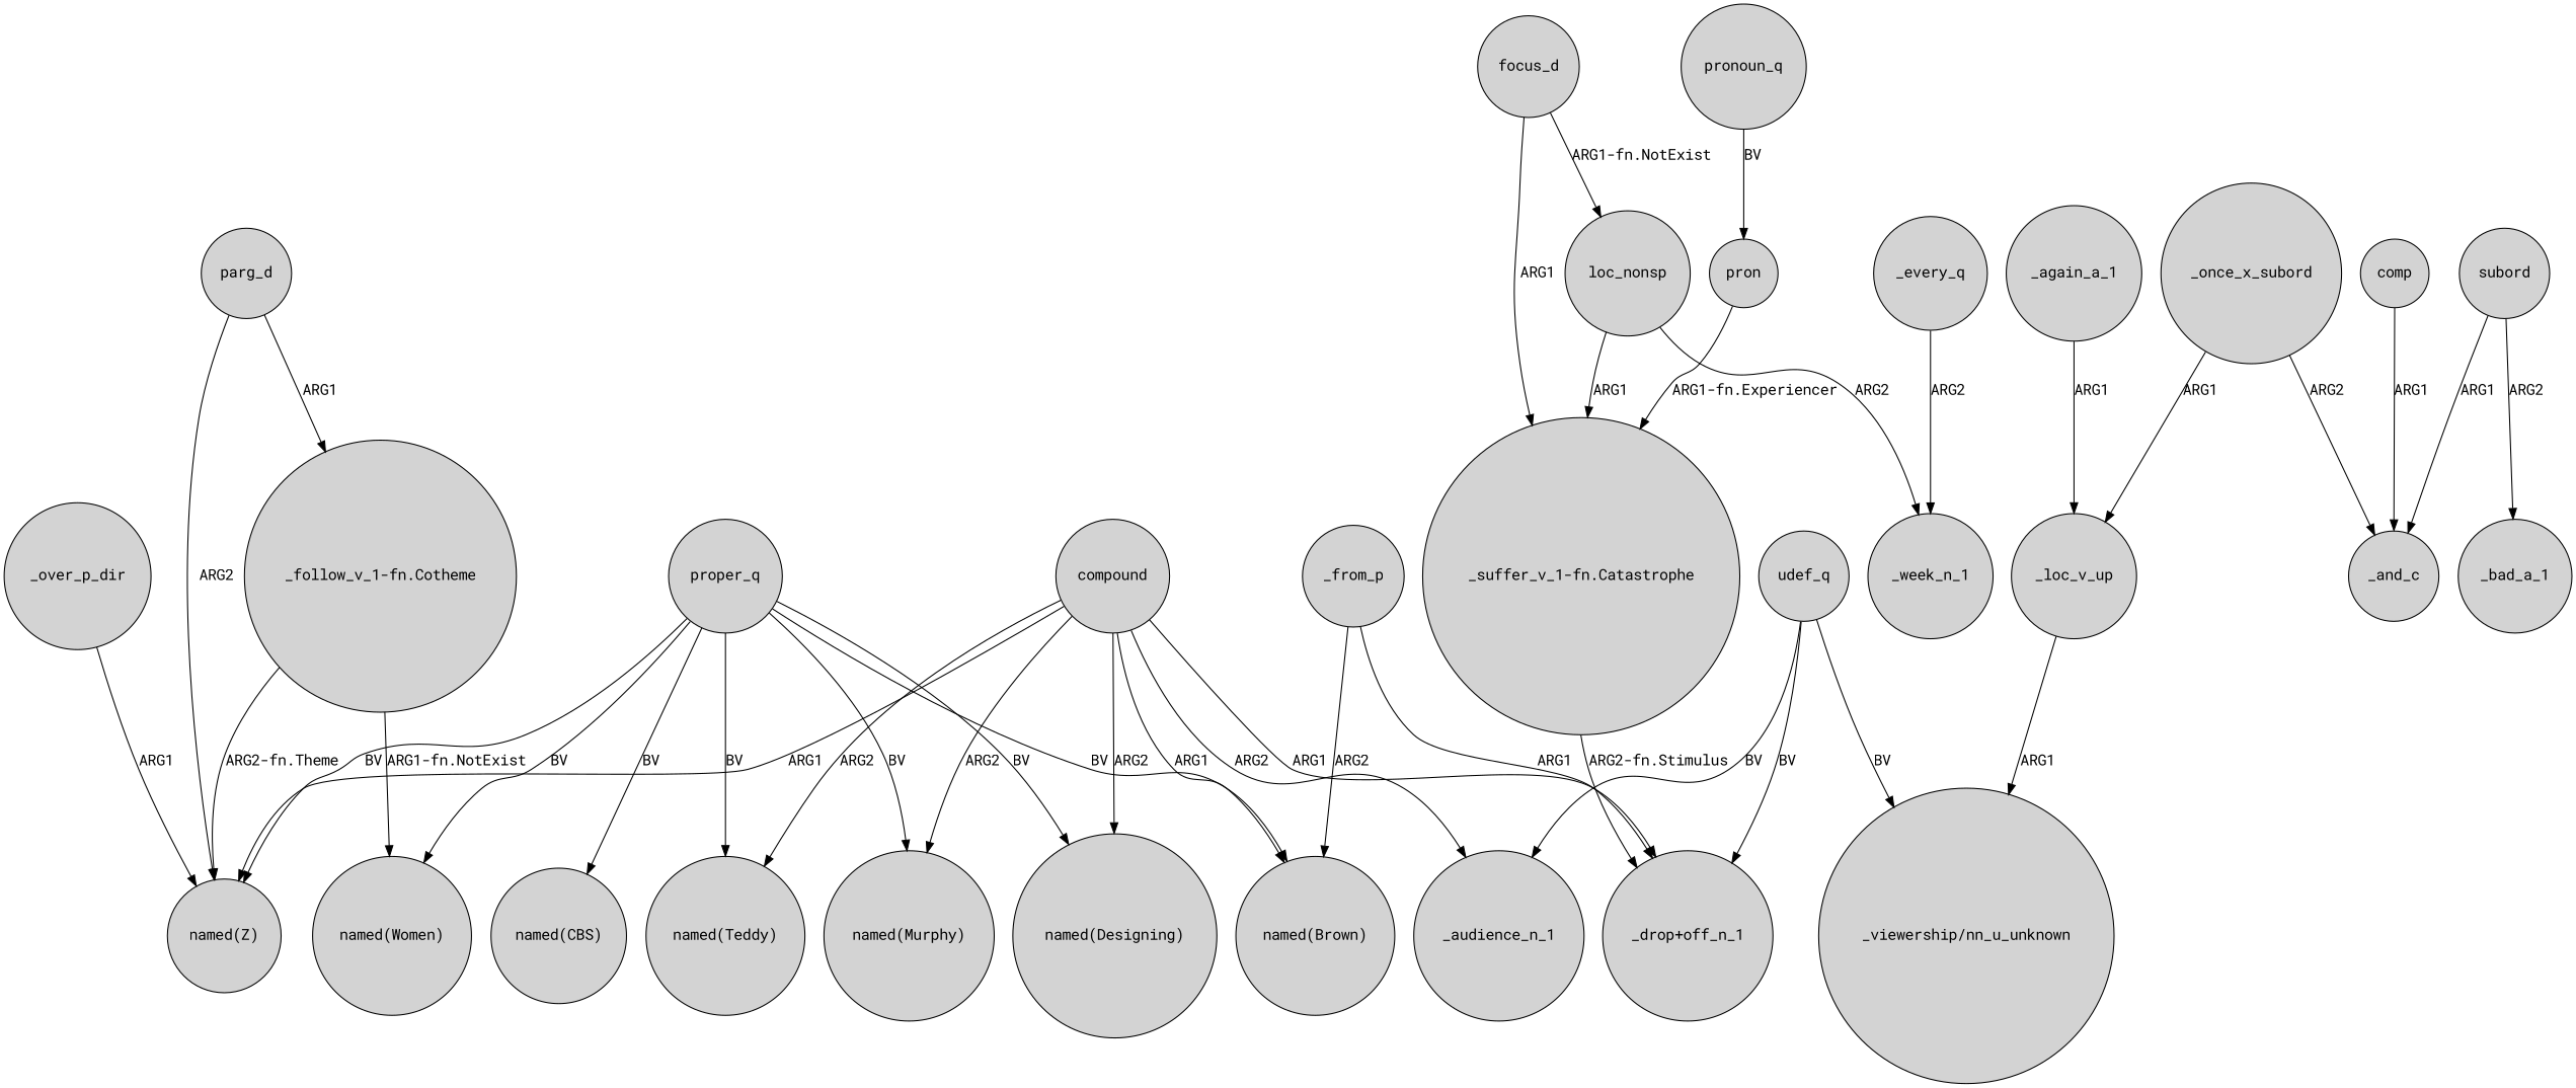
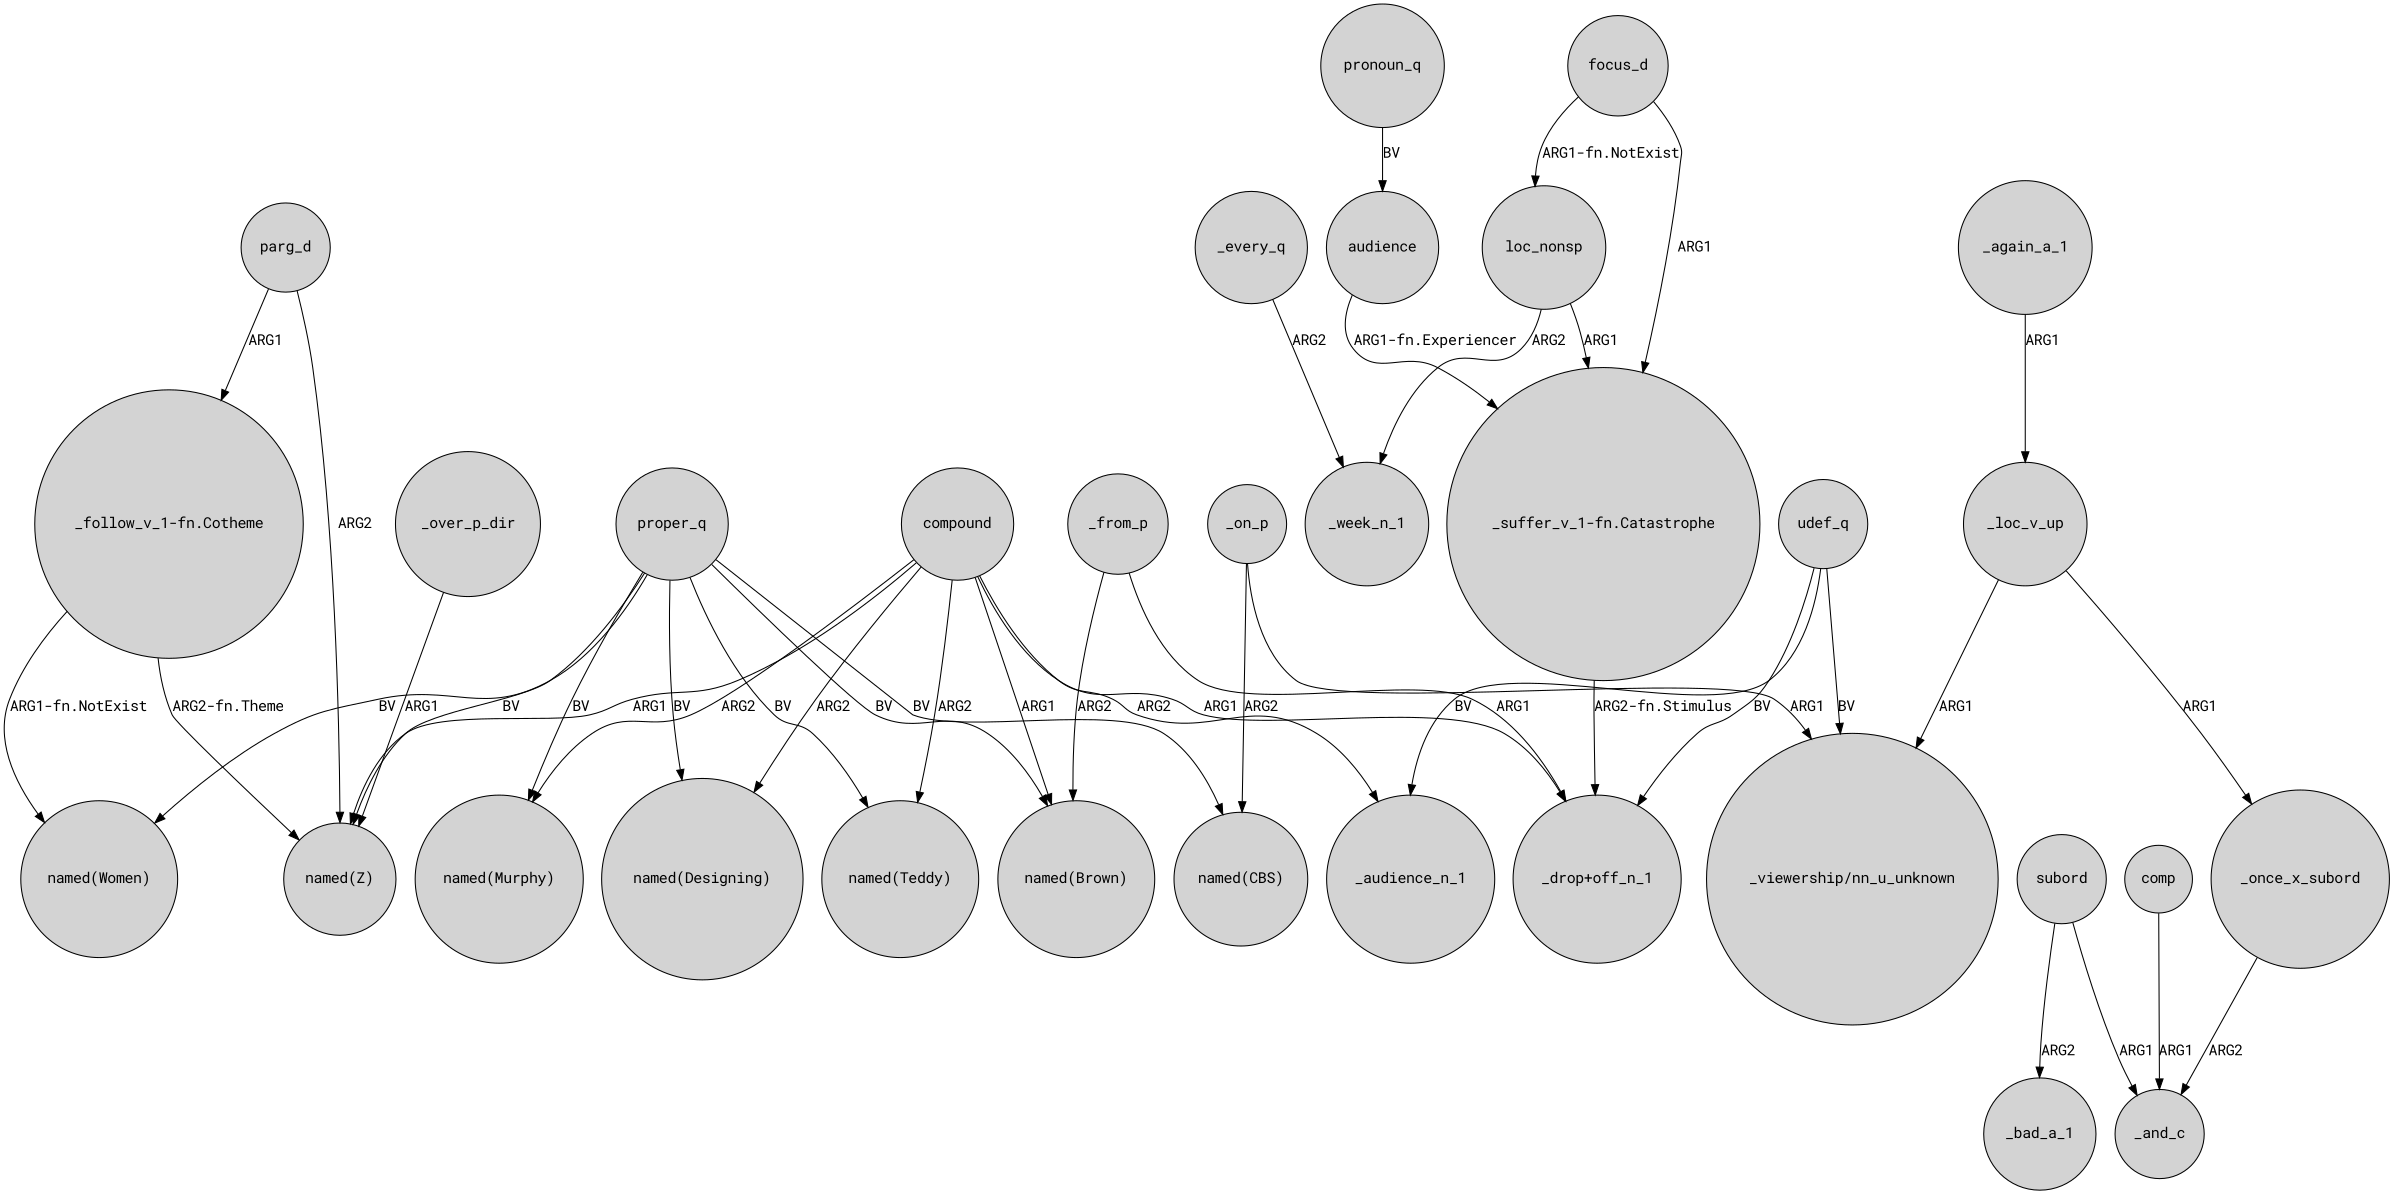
  digraph {
    fontname="Roboto Mono"
    node [fontname="Roboto Mono" shape=circle style=filled]
    edge [fontname="Roboto Mono"]
    compound
    "named(Designing)"
    _audience_n_1
    "named(Teddy)"
    "named(Z)"
    "_drop+off_n_1"
    "named(Murphy)"
    "named(Brown)"
    focus_d
    loc_nonsp
    "_suffer_v_1-fn.Catastrophe"
    _week_n_1
    udef_q
    "_viewership/nn_u_unknown"
    "_follow_v_1-fn.Cotheme"
    "named(Women)"
    proper_q
    "named(CBS)"
    _from_p
-   pron
+   pron [label=audience]
    comp
    _and_c
    parg_d
    _every_q
    _once_x_subord
    n26 [label=_loc_v_up]
    _again_a_1
    pronoun_q
    subord
    _bad_a_1
+   _on_p
    _over_p_dir
    compound -> "named(Designing)" [label=ARG2]
    compound -> _audience_n_1 [label=ARG2]
    compound -> "named(Teddy)" [label=ARG2]
    compound -> "named(Z)" [label=ARG1]
    compound -> "_drop+off_n_1" [label=ARG1]
    compound -> "named(Murphy)" [label=ARG2]
    compound -> "named(Brown)" [label=ARG1]
    focus_d -> loc_nonsp [label="ARG1-fn.NotExist"]
    focus_d -> "_suffer_v_1-fn.Catastrophe" [label=ARG1]
    loc_nonsp -> "_suffer_v_1-fn.Catastrophe" [label=ARG1]
    loc_nonsp -> _week_n_1 [label=ARG2]
    "_suffer_v_1-fn.Catastrophe" -> "_drop+off_n_1" [label="ARG2-fn.Stimulus"]
    udef_q -> _audience_n_1 [label=BV]
    udef_q -> "_drop+off_n_1" [label=BV]
    udef_q -> "_viewership/nn_u_unknown" [label=BV]
    "_follow_v_1-fn.Cotheme" -> "named(Z)" [label="ARG2-fn.Theme"]
    "_follow_v_1-fn.Cotheme" -> "named(Women)" [label="ARG1-fn.NotExist"]
    proper_q -> "named(Designing)" [label=BV]
    proper_q -> "named(Teddy)" [label=BV]
    proper_q -> "named(Z)" [label=BV]
    proper_q -> "named(Murphy)" [label=BV]
    proper_q -> "named(Brown)" [label=BV]
    proper_q -> "named(Women)" [label=BV]
    proper_q -> "named(CBS)" [label=BV]
    _from_p -> "_drop+off_n_1" [label=ARG1]
    _from_p -> "named(Brown)" [label=ARG2]
    pron -> "_suffer_v_1-fn.Catastrophe" [label="ARG1-fn.Experiencer"]
    comp -> _and_c [label=ARG1]
    parg_d -> "named(Z)" [label=ARG2]
    parg_d -> "_follow_v_1-fn.Cotheme" [label=ARG1]
    _every_q -> _week_n_1 [label=ARG2]
    _once_x_subord -> _and_c [label=ARG2]
-   _once_x_subord -> n26 [label=ARG1]
+   n26 -> _once_x_subord [label=ARG1]
    n26 -> "_viewership/nn_u_unknown" [label=ARG1]
    _again_a_1 -> n26 [label=ARG1]
    pronoun_q -> pron [label=BV]
    subord -> _and_c [label=ARG1]
    subord -> _bad_a_1 [label=ARG2]
+   _on_p -> "_viewership/nn_u_unknown" [label=ARG1]
+   _on_p -> "named(CBS)" [label=ARG2]
    _over_p_dir -> "named(Z)" [label=ARG1]
  }
